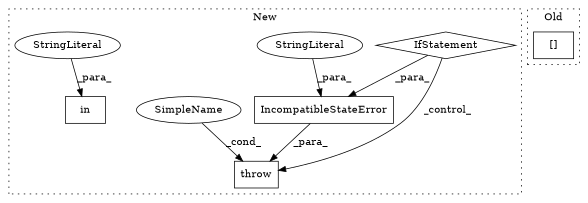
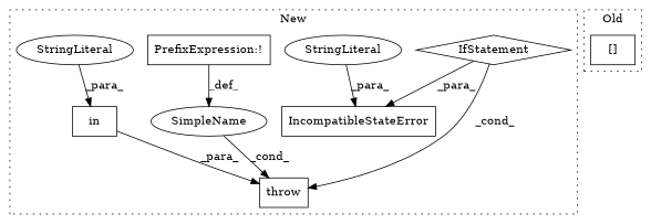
  digraph {
    node [a=45 s=571 shape=box]
    n1 [a=32 l="23,1" label=IncompatibleStateError s="612,698"]
    n2 [a=25 l="4,2" label=IfStatement s="559,594" shape=diamond]
    n3 [a=42 label=SimpleName shape=ellipse s=""]
    n4 [a=53 l=6 label=throw s=606]
    n5 [l=63 label=StringLiteral s=635 shape=ellipse]
+   n6 [a=38 l=1 label="PrefixExpression:!" s=563]
    n7 [a=105 l=22 label=in]
    n8 [l=13 label=StringLiteral shape=ellipse]
    n9 [a=2 l="6,1" label="[]" s="1217,1245"]
    subgraph cluster_1 {
      label=New
      style=dotted
      n1
      n2
      n3
      n4
      n5
+     n6
      n7
      n8
    }
    subgraph cluster_2 {
      label=Old
      style=dotted
      n9
    }
-   n1 -> n4 [label=_para_]
+   n7 -> n4 [label=_para_]
    n2 -> n1 [label=_para_]
-   n2 -> n4 [label=_control_]
+   n2 -> n4 [label=_cond_]
    n3 -> n4 [label=_cond_]
    n5 -> n1 [label=_para_]
+   n6 -> n3 [label=_def_]
    n8 -> n7 [label=_para_]
  }
